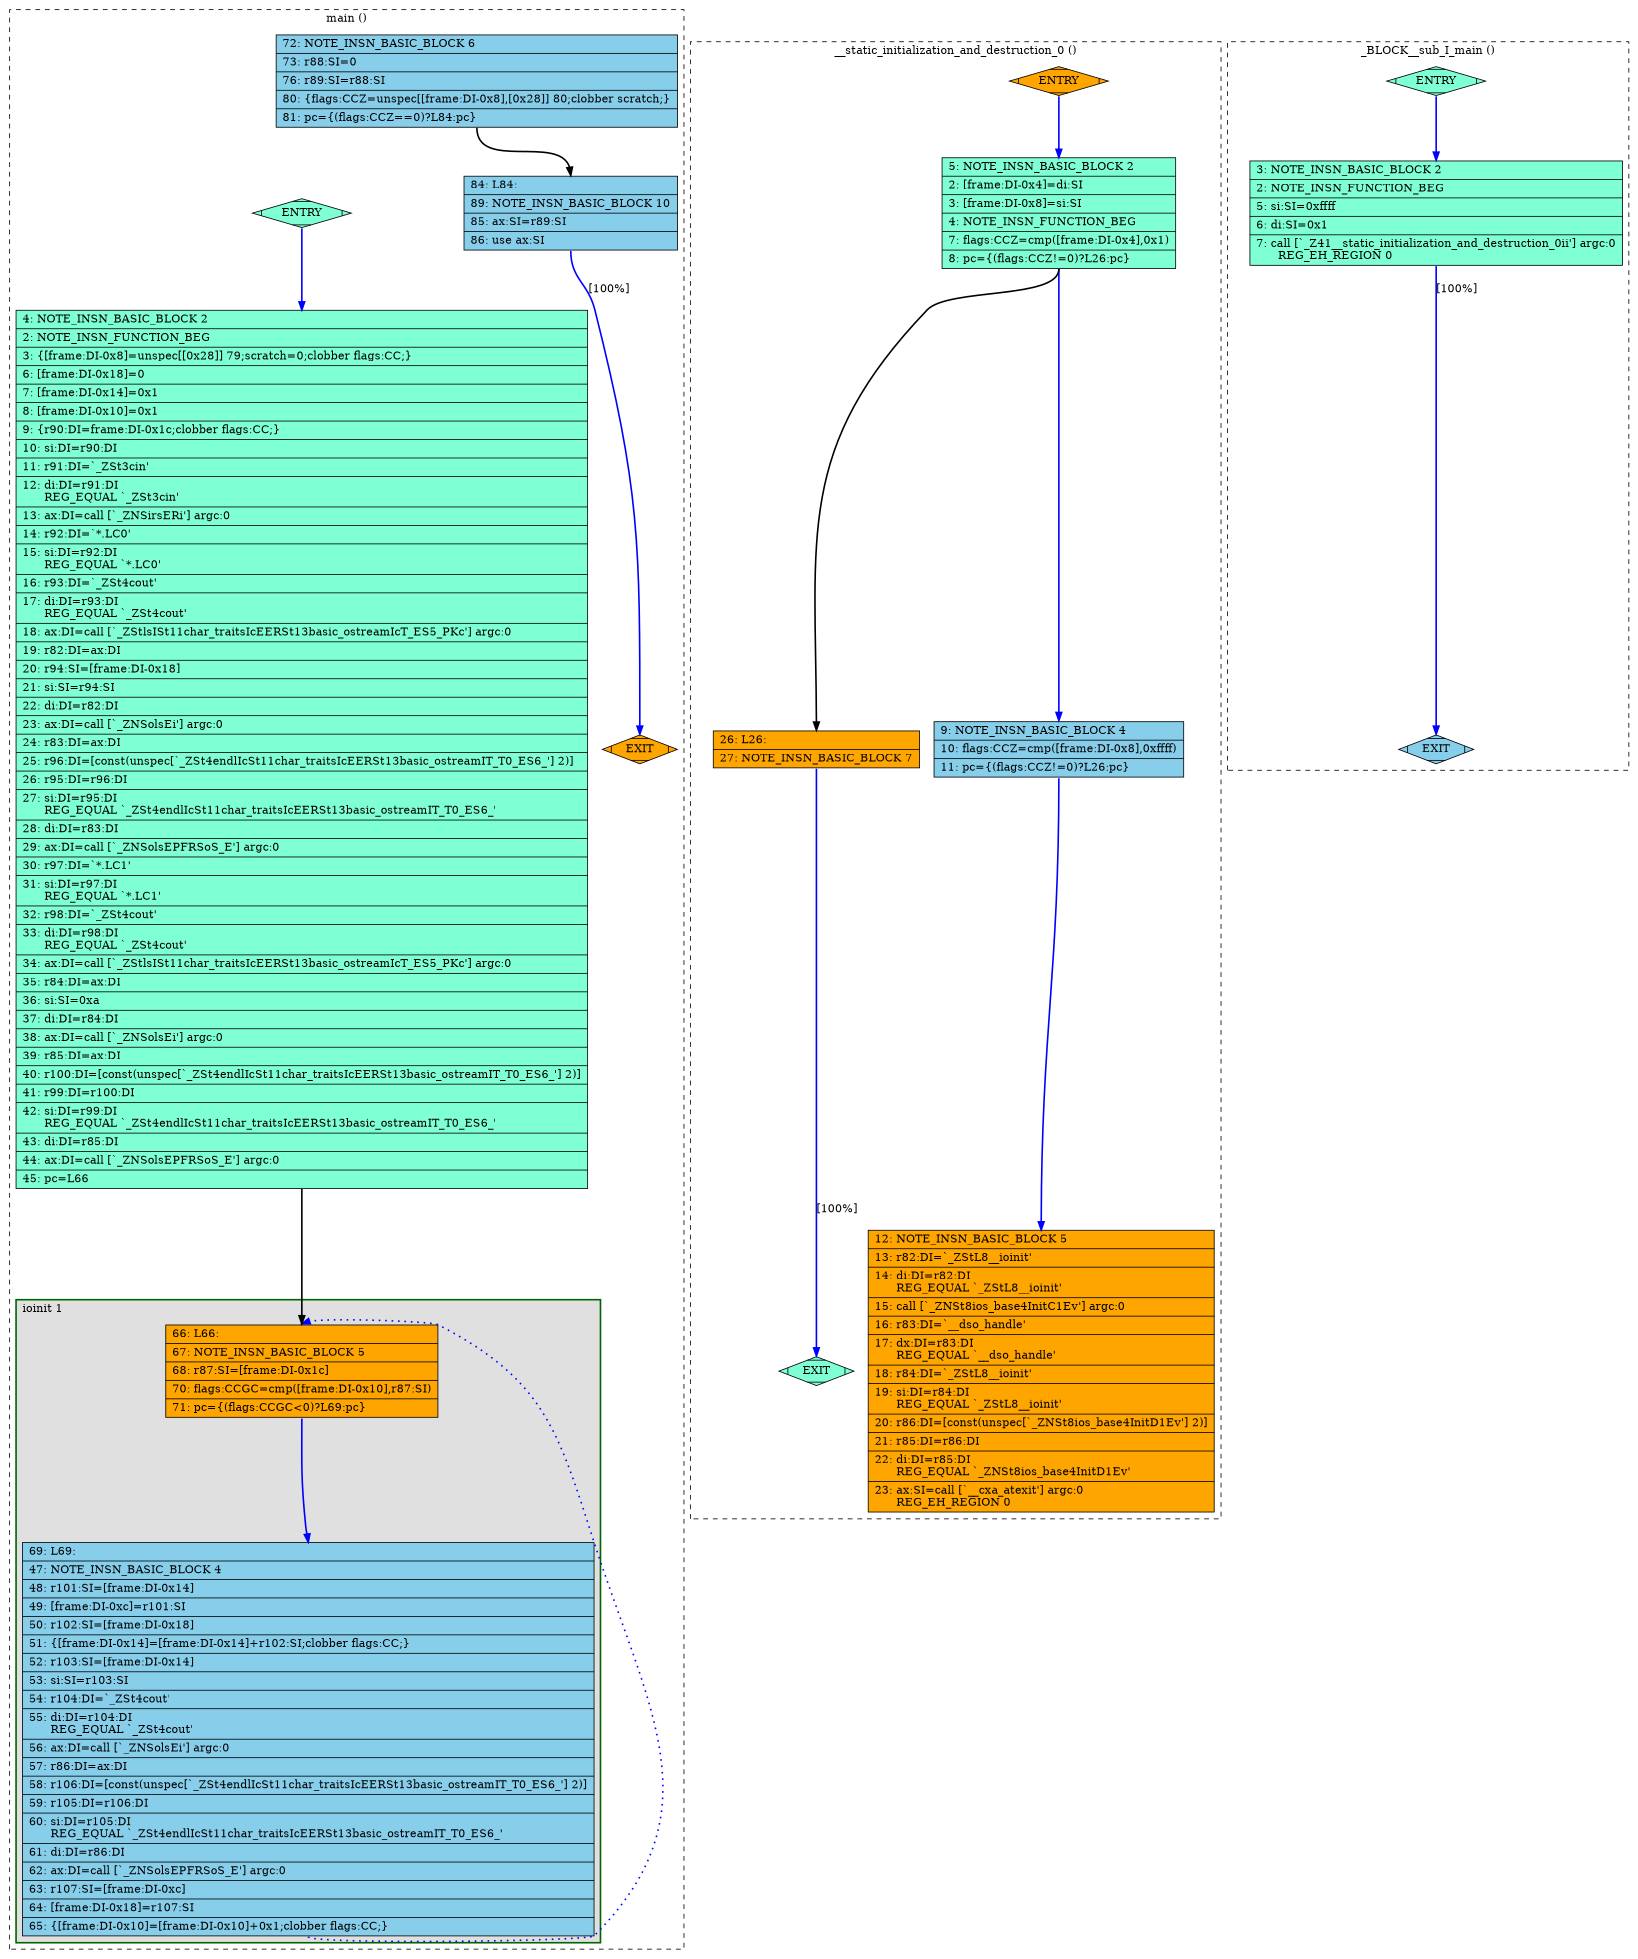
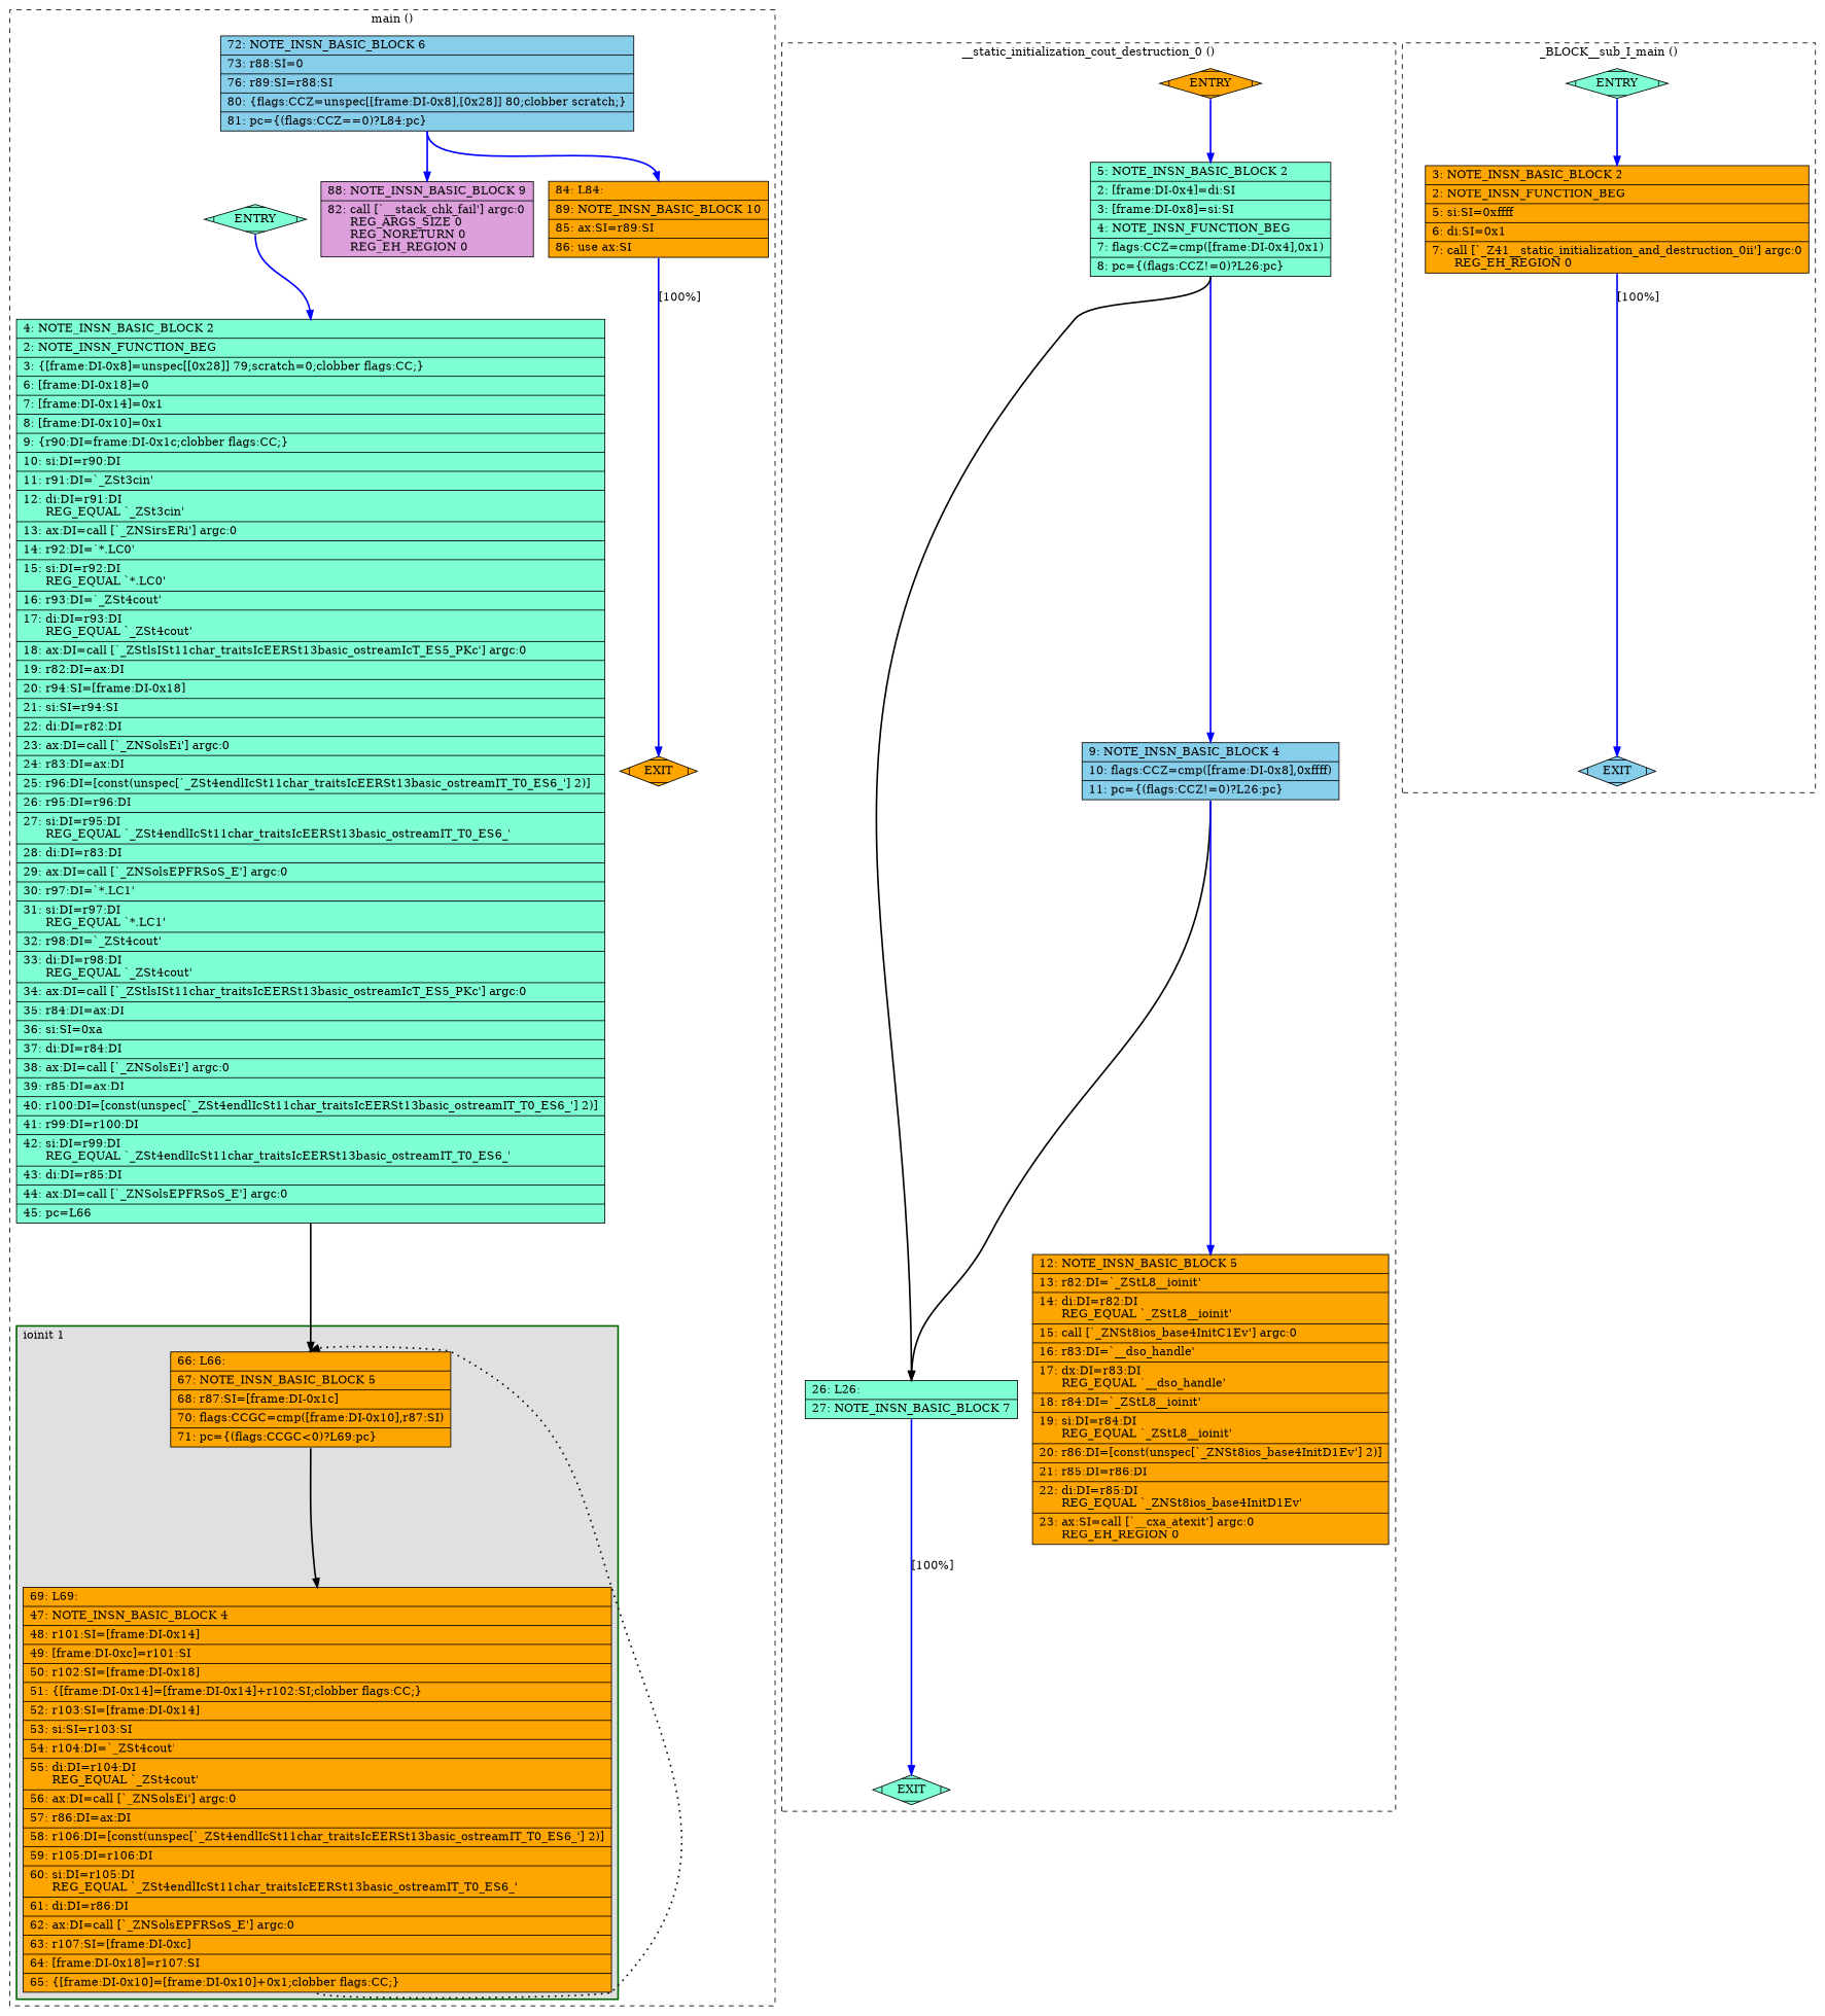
  digraph {
    node [fillcolor=orange shape=record style=filled]
    edge [color=blue constraint=true headport=n style="solid,bold" tailport=s weight=100]
    n1 [label="{\ \ \ 66:\ L66:\l|\ \ \ 67:\ NOTE_INSN_BASIC_BLOCK\ 5\l|\ \ \ 68:\ r87:SI=[frame:DI-0x1c]\l|\ \ \ 70:\ flags:CCGC=cmp([frame:DI-0x10],r87:SI)\l|\ \ \ 71:\ pc=\{(flags:CCGC\<0)?L69:pc\}\l}"]
-   n2 [fillcolor=skyblue label="{\ \ \ 69:\ L69:\l|\ \ \ 47:\ NOTE_INSN_BASIC_BLOCK\ 4\l|\ \ \ 48:\ r101:SI=[frame:DI-0x14]\l|\ \ \ 49:\ [frame:DI-0xc]=r101:SI\l|\ \ \ 50:\ r102:SI=[frame:DI-0x18]\l|\ \ \ 51:\ \{[frame:DI-0x14]=[frame:DI-0x14]+r102:SI;clobber\ flags:CC;\}\l|\ \ \ 52:\ r103:SI=[frame:DI-0x14]\l|\ \ \ 53:\ si:SI=r103:SI\l|\ \ \ 54:\ r104:DI=`_ZSt4cout'\l|\ \ \ 55:\ di:DI=r104:DI\l\ \ \ \ \ \ REG_EQUAL\ `_ZSt4cout'\l|\ \ \ 56:\ ax:DI=call\ [`_ZNSolsEi']\ argc:0\l|\ \ \ 57:\ r86:DI=ax:DI\l|\ \ \ 58:\ r106:DI=[const(unspec[`_ZSt4endlIcSt11char_traitsIcEERSt13basic_ostreamIT_T0_ES6_']\ 2)]\l|\ \ \ 59:\ r105:DI=r106:DI\l|\ \ \ 60:\ si:DI=r105:DI\l\ \ \ \ \ \ REG_EQUAL\ `_ZSt4endlIcSt11char_traitsIcEERSt13basic_ostreamIT_T0_ES6_'\l|\ \ \ 61:\ di:DI=r86:DI\l|\ \ \ 62:\ ax:DI=call\ [`_ZNSolsEPFRSoS_E']\ argc:0\l|\ \ \ 63:\ r107:SI=[frame:DI-0xc]\l|\ \ \ 64:\ [frame:DI-0x18]=r107:SI\l|\ \ \ 65:\ \{[frame:DI-0x10]=[frame:DI-0x10]+0x1;clobber\ flags:CC;\}\l}"]
+   n2 [label="{\ \ \ 69:\ L69:\l|\ \ \ 47:\ NOTE_INSN_BASIC_BLOCK\ 4\l|\ \ \ 48:\ r101:SI=[frame:DI-0x14]\l|\ \ \ 49:\ [frame:DI-0xc]=r101:SI\l|\ \ \ 50:\ r102:SI=[frame:DI-0x18]\l|\ \ \ 51:\ \{[frame:DI-0x14]=[frame:DI-0x14]+r102:SI;clobber\ flags:CC;\}\l|\ \ \ 52:\ r103:SI=[frame:DI-0x14]\l|\ \ \ 53:\ si:SI=r103:SI\l|\ \ \ 54:\ r104:DI=`_ZSt4cout'\l|\ \ \ 55:\ di:DI=r104:DI\l\ \ \ \ \ \ REG_EQUAL\ `_ZSt4cout'\l|\ \ \ 56:\ ax:DI=call\ [`_ZNSolsEi']\ argc:0\l|\ \ \ 57:\ r86:DI=ax:DI\l|\ \ \ 58:\ r106:DI=[const(unspec[`_ZSt4endlIcSt11char_traitsIcEERSt13basic_ostreamIT_T0_ES6_']\ 2)]\l|\ \ \ 59:\ r105:DI=r106:DI\l|\ \ \ 60:\ si:DI=r105:DI\l\ \ \ \ \ \ REG_EQUAL\ `_ZSt4endlIcSt11char_traitsIcEERSt13basic_ostreamIT_T0_ES6_'\l|\ \ \ 61:\ di:DI=r86:DI\l|\ \ \ 62:\ ax:DI=call\ [`_ZNSolsEPFRSoS_E']\ argc:0\l|\ \ \ 63:\ r107:SI=[frame:DI-0xc]\l|\ \ \ 64:\ [frame:DI-0x18]=r107:SI\l|\ \ \ 65:\ \{[frame:DI-0x10]=[frame:DI-0x10]+0x1;clobber\ flags:CC;\}\l}"]
    n3 [fillcolor=skyblue label="{\ \ \ 72:\ NOTE_INSN_BASIC_BLOCK\ 6\l|\ \ \ 73:\ r88:SI=0\l|\ \ \ 76:\ r89:SI=r88:SI\l|\ \ \ 80:\ \{flags:CCZ=unspec[[frame:DI-0x8],[0x28]]\ 80;clobber\ scratch;\}\l|\ \ \ 81:\ pc=\{(flags:CCZ==0)?L84:pc\}\l}"]
    n4 [fillcolor=aquamarine label=ENTRY shape=Mdiamond]
    n5 [label=EXIT shape=Mdiamond]
    n6 [fillcolor=aquamarine label="{\ \ \ \ 4:\ NOTE_INSN_BASIC_BLOCK\ 2\l|\ \ \ \ 2:\ NOTE_INSN_FUNCTION_BEG\l|\ \ \ \ 3:\ \{[frame:DI-0x8]=unspec[[0x28]]\ 79;scratch=0;clobber\ flags:CC;\}\l|\ \ \ \ 6:\ [frame:DI-0x18]=0\l|\ \ \ \ 7:\ [frame:DI-0x14]=0x1\l|\ \ \ \ 8:\ [frame:DI-0x10]=0x1\l|\ \ \ \ 9:\ \{r90:DI=frame:DI-0x1c;clobber\ flags:CC;\}\l|\ \ \ 10:\ si:DI=r90:DI\l|\ \ \ 11:\ r91:DI=`_ZSt3cin'\l|\ \ \ 12:\ di:DI=r91:DI\l\ \ \ \ \ \ REG_EQUAL\ `_ZSt3cin'\l|\ \ \ 13:\ ax:DI=call\ [`_ZNSirsERi']\ argc:0\l|\ \ \ 14:\ r92:DI=`*.LC0'\l|\ \ \ 15:\ si:DI=r92:DI\l\ \ \ \ \ \ REG_EQUAL\ `*.LC0'\l|\ \ \ 16:\ r93:DI=`_ZSt4cout'\l|\ \ \ 17:\ di:DI=r93:DI\l\ \ \ \ \ \ REG_EQUAL\ `_ZSt4cout'\l|\ \ \ 18:\ ax:DI=call\ [`_ZStlsISt11char_traitsIcEERSt13basic_ostreamIcT_ES5_PKc']\ argc:0\l|\ \ \ 19:\ r82:DI=ax:DI\l|\ \ \ 20:\ r94:SI=[frame:DI-0x18]\l|\ \ \ 21:\ si:SI=r94:SI\l|\ \ \ 22:\ di:DI=r82:DI\l|\ \ \ 23:\ ax:DI=call\ [`_ZNSolsEi']\ argc:0\l|\ \ \ 24:\ r83:DI=ax:DI\l|\ \ \ 25:\ r96:DI=[const(unspec[`_ZSt4endlIcSt11char_traitsIcEERSt13basic_ostreamIT_T0_ES6_']\ 2)]\l|\ \ \ 26:\ r95:DI=r96:DI\l|\ \ \ 27:\ si:DI=r95:DI\l\ \ \ \ \ \ REG_EQUAL\ `_ZSt4endlIcSt11char_traitsIcEERSt13basic_ostreamIT_T0_ES6_'\l|\ \ \ 28:\ di:DI=r83:DI\l|\ \ \ 29:\ ax:DI=call\ [`_ZNSolsEPFRSoS_E']\ argc:0\l|\ \ \ 30:\ r97:DI=`*.LC1'\l|\ \ \ 31:\ si:DI=r97:DI\l\ \ \ \ \ \ REG_EQUAL\ `*.LC1'\l|\ \ \ 32:\ r98:DI=`_ZSt4cout'\l|\ \ \ 33:\ di:DI=r98:DI\l\ \ \ \ \ \ REG_EQUAL\ `_ZSt4cout'\l|\ \ \ 34:\ ax:DI=call\ [`_ZStlsISt11char_traitsIcEERSt13basic_ostreamIcT_ES5_PKc']\ argc:0\l|\ \ \ 35:\ r84:DI=ax:DI\l|\ \ \ 36:\ si:SI=0xa\l|\ \ \ 37:\ di:DI=r84:DI\l|\ \ \ 38:\ ax:DI=call\ [`_ZNSolsEi']\ argc:0\l|\ \ \ 39:\ r85:DI=ax:DI\l|\ \ \ 40:\ r100:DI=[const(unspec[`_ZSt4endlIcSt11char_traitsIcEERSt13basic_ostreamIT_T0_ES6_']\ 2)]\l|\ \ \ 41:\ r99:DI=r100:DI\l|\ \ \ 42:\ si:DI=r99:DI\l\ \ \ \ \ \ REG_EQUAL\ `_ZSt4endlIcSt11char_traitsIcEERSt13basic_ostreamIT_T0_ES6_'\l|\ \ \ 43:\ di:DI=r85:DI\l|\ \ \ 44:\ ax:DI=call\ [`_ZNSolsEPFRSoS_E']\ argc:0\l|\ \ \ 45:\ pc=L66\l}"]
-   n8 [fillcolor=skyblue label="{\ \ \ 84:\ L84:\l|\ \ \ 89:\ NOTE_INSN_BASIC_BLOCK\ 10\l|\ \ \ 85:\ ax:SI=r89:SI\l|\ \ \ 86:\ use\ ax:SI\l}"]
+   n7 [fillcolor=plum label="{\ \ \ 88:\ NOTE_INSN_BASIC_BLOCK\ 9\l|\ \ \ 82:\ call\ [`__stack_chk_fail']\ argc:0\l\ \ \ \ \ \ REG_ARGS_SIZE\ 0\l\ \ \ \ \ \ REG_NORETURN\ 0\l\ \ \ \ \ \ REG_EH_REGION\ 0\l}"]
+   n8 [label="{\ \ \ 84:\ L84:\l|\ \ \ 89:\ NOTE_INSN_BASIC_BLOCK\ 10\l|\ \ \ 85:\ ax:SI=r89:SI\l|\ \ \ 86:\ use\ ax:SI\l}"]
    n9 [label=ENTRY shape=Mdiamond]
    n10 [fillcolor=aquamarine label=EXIT shape=Mdiamond]
    n11 [fillcolor=aquamarine label="{\ \ \ \ 5:\ NOTE_INSN_BASIC_BLOCK\ 2\l|\ \ \ \ 2:\ [frame:DI-0x4]=di:SI\l|\ \ \ \ 3:\ [frame:DI-0x8]=si:SI\l|\ \ \ \ 4:\ NOTE_INSN_FUNCTION_BEG\l|\ \ \ \ 7:\ flags:CCZ=cmp([frame:DI-0x4],0x1)\l|\ \ \ \ 8:\ pc=\{(flags:CCZ!=0)?L26:pc\}\l}"]
    n12 [fillcolor=skyblue label="{\ \ \ \ 9:\ NOTE_INSN_BASIC_BLOCK\ 4\l|\ \ \ 10:\ flags:CCZ=cmp([frame:DI-0x8],0xffff)\l|\ \ \ 11:\ pc=\{(flags:CCZ!=0)?L26:pc\}\l}"]
-   n13 [label="{\ \ \ 26:\ L26:\l|\ \ \ 27:\ NOTE_INSN_BASIC_BLOCK\ 7\l}"]
+   n13 [fillcolor=aquamarine label="{\ \ \ 26:\ L26:\l|\ \ \ 27:\ NOTE_INSN_BASIC_BLOCK\ 7\l}"]
    n14 [label="{\ \ \ 12:\ NOTE_INSN_BASIC_BLOCK\ 5\l|\ \ \ 13:\ r82:DI=`_ZStL8__ioinit'\l|\ \ \ 14:\ di:DI=r82:DI\l\ \ \ \ \ \ REG_EQUAL\ `_ZStL8__ioinit'\l|\ \ \ 15:\ call\ [`_ZNSt8ios_base4InitC1Ev']\ argc:0\l|\ \ \ 16:\ r83:DI=`__dso_handle'\l|\ \ \ 17:\ dx:DI=r83:DI\l\ \ \ \ \ \ REG_EQUAL\ `__dso_handle'\l|\ \ \ 18:\ r84:DI=`_ZStL8__ioinit'\l|\ \ \ 19:\ si:DI=r84:DI\l\ \ \ \ \ \ REG_EQUAL\ `_ZStL8__ioinit'\l|\ \ \ 20:\ r86:DI=[const(unspec[`_ZNSt8ios_base4InitD1Ev']\ 2)]\l|\ \ \ 21:\ r85:DI=r86:DI\l|\ \ \ 22:\ di:DI=r85:DI\l\ \ \ \ \ \ REG_EQUAL\ `_ZNSt8ios_base4InitD1Ev'\l|\ \ \ 23:\ ax:SI=call\ [`__cxa_atexit']\ argc:0\l\ \ \ \ \ \ REG_EH_REGION\ 0\l}"]
    n15 [fillcolor=aquamarine label=ENTRY shape=Mdiamond]
    n16 [fillcolor=skyblue label=EXIT shape=Mdiamond]
-   n17 [fillcolor=aquamarine label="{\ \ \ \ 3:\ NOTE_INSN_BASIC_BLOCK\ 2\l|\ \ \ \ 2:\ NOTE_INSN_FUNCTION_BEG\l|\ \ \ \ 5:\ si:SI=0xffff\l|\ \ \ \ 6:\ di:SI=0x1\l|\ \ \ \ 7:\ call\ [`_Z41__static_initialization_and_destruction_0ii']\ argc:0\l\ \ \ \ \ \ REG_EH_REGION\ 0\l}"]
+   n17 [label="{\ \ \ \ 3:\ NOTE_INSN_BASIC_BLOCK\ 2\l|\ \ \ \ 2:\ NOTE_INSN_FUNCTION_BEG\l|\ \ \ \ 5:\ si:SI=0xffff\l|\ \ \ \ 6:\ di:SI=0x1\l|\ \ \ \ 7:\ call\ [`_Z41__static_initialization_and_destruction_0ii']\ argc:0\l\ \ \ \ \ \ REG_EH_REGION\ 0\l}"]
    subgraph cluster_1 {
      color=black
      label="main ()"
      style=dashed
      n3
      n4
      n5
      n6
+     n7
      n8
      subgraph cluster_2 {
        color=darkgreen
        fillcolor=grey88
        label="ioinit 1"
        labeljust=l
        penwidth=2
        style=filled
        n1
        n2
      }
    }
    subgraph cluster_3 {
      color=black
-     label="__static_initialization_and_destruction_0 ()"
+     label="__static_initialization_cout_destruction_0 ()"
      style=dashed
      n9
      n10
      n11
      n12
      n13
      n14
    }
    subgraph cluster_4 {
      color=black
      label="_BLOCK__sub_I_main ()"
      style=dashed
      n15
      n16
      n17
    }
-   n1 -> n2 [weight=10]
-   n2 -> n1 [constraint=false style="dotted,bold" weight=10]
-   n3 -> n8 [color=black weight=10]
+   n1 -> n2 [color=black weight=10]
+   n2 -> n1 [color=black constraint=false style="dotted,bold" weight=10]
+   n3 -> n7
+   n3 -> n8 [weight=10]
    n4 -> n5 [style=invis color="" weight=""]
    n4 -> n6
    n6 -> n1 [color=black weight=10]
    n8 -> n5 [label="[100%]"]
    n9 -> n10 [style=invis color="" weight=""]
    n9 -> n11
    n11 -> n12
    n11 -> n13 [color=black weight=10]
+   n12 -> n13 [color=black weight=10]
    n12 -> n14
    n13 -> n10 [label="[100%]"]
    n15 -> n16 [style=invis color="" weight=""]
    n15 -> n17
    n17 -> n16 [label="[100%]"]
  }
